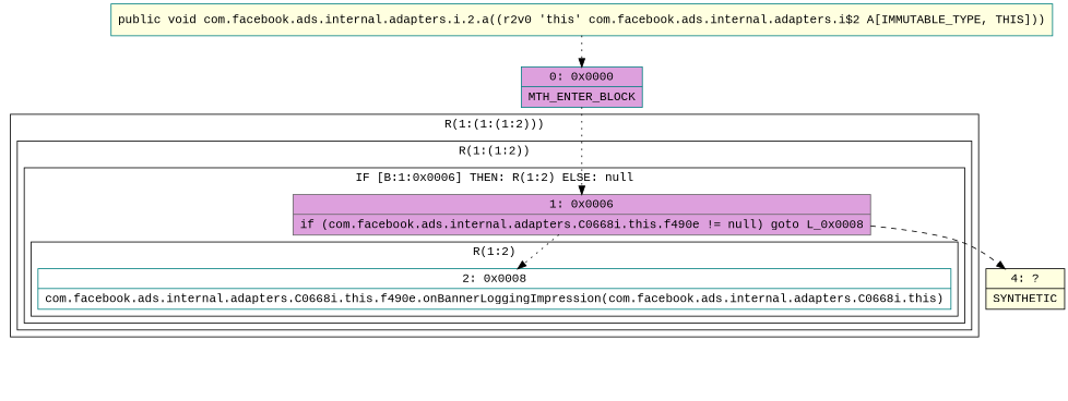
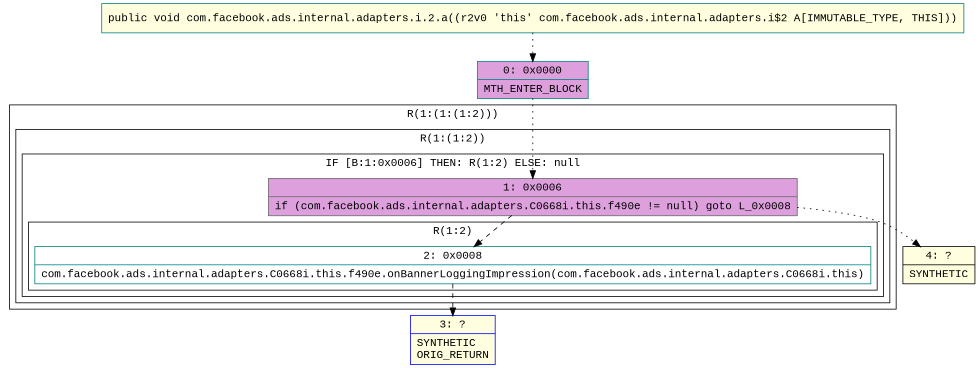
  digraph {
    fontname="Liberation Mono"
    node [color=teal fillcolor=lightyellow fontname="Liberation Mono" shape=record style=filled]
    edge [fontname="Liberation Mono" style=dotted]
    n1 [fillcolor=white label="{2\:\ 0x0008|com.facebook.ads.internal.adapters.C0668i.this.f490e.onBannerLoggingImpression(com.facebook.ads.internal.adapters.C0668i.this)\l}"]
    n2 [color=gray40 fillcolor=plum label="{1\:\ 0x0006|if (com.facebook.ads.internal.adapters.C0668i.this.f490e != null) goto L_0x0008\l}"]
+   n3 [color=blue label="{3\:\ ?|SYNTHETIC\lORIG_RETURN\l}"]
    n4 [color=black label="{4\:\ ?|SYNTHETIC\l}"]
    n5 [fillcolor=plum label="{0\:\ 0x0000|MTH_ENTER_BLOCK\l}"]
    n6 [label="{public void com.facebook.ads.internal.adapters.i.2.a((r2v0 'this' com.facebook.ads.internal.adapters.i$2 A[IMMUTABLE_TYPE, THIS])) }"]
    subgraph cluster_1 {
      label="R(1:(1:(1:2)))"
      subgraph cluster_2 {
        label="R(1:(1:2))"
        subgraph cluster_3 {
          label="IF [B:1:0x0006] THEN: R(1:2) ELSE: null"
          n2
          subgraph cluster_4 {
            label="R(1:2)"
            n1
          }
        }
      }
    }
-   n2 -> n1
-   n2 -> n4 [style=dashed]
+   n1 -> n3 [style=dashed]
+   n2 -> n1 [style=dashed]
+   n2 -> n4
    n5 -> n2
    n6 -> n5
  }
